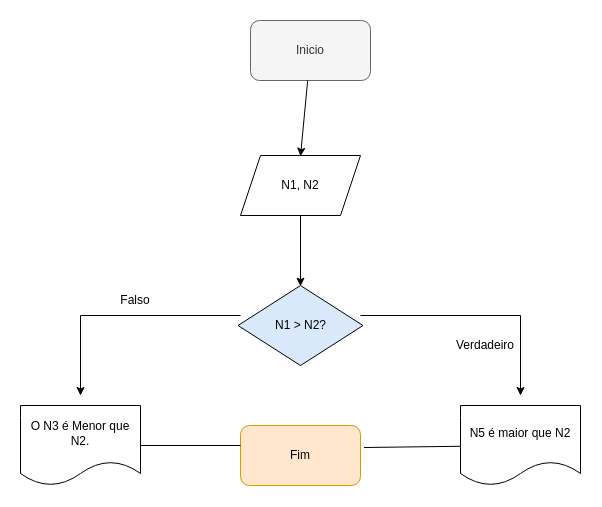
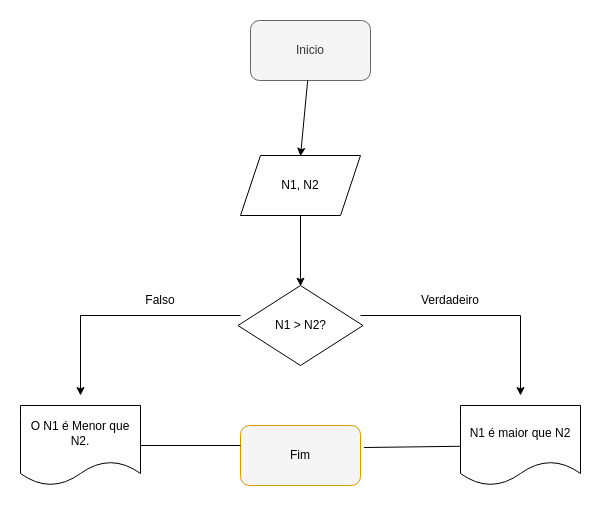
  <mxCell id="0" />
  <mxCell id="1" parent="0" />
  <mxCell id="2" value="Inicio" style="rounded=1;whiteSpace=wrap;html=1;fillColor=#f5f5f5;fontColor=#333333;strokeColor=#666666;" parent="1" vertex="1"><mxGeometry x="250" y="20" width="120" height="60" as="geometry" /></mxCell>
  <mxCell id="3" value="" style="endArrow=classic;html=1;rounded=0;" parent="1" source="2" edge="1"><mxGeometry width="50" height="50" relative="1" as="geometry"><mxPoint x="300" y="135" as="sourcePoint" /><mxPoint x="300" y="155.711" as="targetPoint" /></mxGeometry></mxCell>
  <mxCell id="4" value="N1, N2" style="shape=parallelogram;perimeter=parallelogramPerimeter;whiteSpace=wrap;html=1;fixedSize=1;" parent="1" vertex="1"><mxGeometry x="240" y="155" width="120" height="60" as="geometry" /></mxCell>
  <mxCell id="5" value="" style="endArrow=classic;html=1;rounded=0;" parent="1" source="4" edge="1"><mxGeometry width="50" height="50" relative="1" as="geometry"><mxPoint x="300" y="265" as="sourcePoint" /><mxPoint x="300" y="285.711" as="targetPoint" /></mxGeometry></mxCell>
  <mxCell id="6" value="" style="endArrow=classic;html=1;rounded=0;" parent="1" edge="1"><mxGeometry width="50" height="50" relative="1" as="geometry"><mxPoint x="240" y="315" as="sourcePoint" /><mxPoint x="80" y="395" as="targetPoint" /><Array as="points"><mxPoint x="80" y="315" /></Array></mxGeometry></mxCell>
- <mxCell id="7" value="Falso" style="text;html=1;strokeColor=none;fillColor=none;align=center;verticalAlign=middle;whiteSpace=wrap;rounded=0;" parent="1" vertex="1"><mxGeometry x="105" y="285" width="60" height="30" as="geometry" /></mxCell>
+ <mxCell id="7" value="Falso" style="text;html=1;strokeColor=none;fillColor=none;align=center;verticalAlign=middle;whiteSpace=wrap;rounded=0;" parent="1" vertex="1"><mxGeometry x="130" y="285" width="60" height="30" as="geometry" /></mxCell>
  <mxCell id="8" value="" style="endArrow=classic;html=1;rounded=0;" parent="1" edge="1"><mxGeometry width="50" height="50" relative="1" as="geometry"><mxPoint x="360" y="315" as="sourcePoint" /><mxPoint x="520" y="395" as="targetPoint" /><Array as="points"><mxPoint x="520" y="315" /></Array></mxGeometry></mxCell>
- <mxCell id="9" value="Verdadeiro" style="text;html=1;strokeColor=none;fillColor=none;align=center;verticalAlign=middle;whiteSpace=wrap;rounded=0;" parent="1" vertex="1"><mxGeometry x="455" y="330" width="60" height="30" as="geometry" /></mxCell>
- <mxCell id="10" value="Fim" style="rounded=1;whiteSpace=wrap;html=1;fillColor=#ffe6cc;strokeColor=#d79b00;" parent="1" vertex="1"><mxGeometry x="240" y="425" width="120" height="60" as="geometry" /></mxCell>
+ <mxCell id="9" value="Verdadeiro" style="text;html=1;strokeColor=none;fillColor=none;align=center;verticalAlign=middle;whiteSpace=wrap;rounded=0;" parent="1" vertex="1"><mxGeometry x="420" y="285" width="60" height="30" as="geometry" /></mxCell>
+ <mxCell id="10" value="Fim" style="rounded=1;whiteSpace=wrap;html=1;fillColor=#f5f5f5;strokeColor=#d79b00;" parent="1" vertex="1"><mxGeometry x="240" y="425" width="120" height="60" as="geometry" /></mxCell>
  <mxCell id="11" value="" style="endArrow=none;html=1;rounded=0;" parent="1" edge="1"><mxGeometry width="50" height="50" relative="1" as="geometry"><mxPoint x="140" y="445" as="sourcePoint" /><mxPoint x="240" y="445" as="targetPoint" /></mxGeometry></mxCell>
  <mxCell id="12" value="" style="endArrow=none;html=1;rounded=0;entryX=1.03;entryY=0.367;entryDx=0;entryDy=0;entryPerimeter=0;" parent="1" target="10" edge="1"><mxGeometry width="50" height="50" relative="1" as="geometry"><mxPoint x="460.011" y="445.769" as="sourcePoint" /><mxPoint x="389.289" y="445" as="targetPoint" /></mxGeometry></mxCell>
- <mxCell id="13" value="N1 &amp;gt; N2?" style="rhombus;whiteSpace=wrap;html=1;fillColor=#dae8fc;" parent="1" vertex="1"><mxGeometry x="237.5" y="285" width="125" height="80" as="geometry" /></mxCell>
- <mxCell id="14" value="O N3 é Menor que N2." style="shape=document;whiteSpace=wrap;html=1;boundedLbl=1;" parent="1" vertex="1"><mxGeometry x="20" y="405" width="120" height="80" as="geometry" /></mxCell>
- <mxCell id="15" value="N5 é maior que N2" style="shape=document;whiteSpace=wrap;html=1;boundedLbl=1;" parent="1" vertex="1"><mxGeometry x="460" y="405" width="120" height="80" as="geometry" /></mxCell>
+ <mxCell id="13" value="N1 &amp;gt; N2?" style="rhombus;whiteSpace=wrap;html=1;" parent="1" vertex="1"><mxGeometry x="237.5" y="285" width="125" height="80" as="geometry" /></mxCell>
+ <mxCell id="14" value="O N1 é Menor que N2." style="shape=document;whiteSpace=wrap;html=1;boundedLbl=1;" parent="1" vertex="1"><mxGeometry x="20" y="405" width="120" height="80" as="geometry" /></mxCell>
+ <mxCell id="15" value="N1 é maior que N2" style="shape=document;whiteSpace=wrap;html=1;boundedLbl=1;" parent="1" vertex="1"><mxGeometry x="460" y="405" width="120" height="80" as="geometry" /></mxCell>
